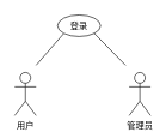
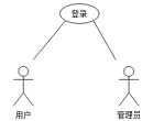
  <mxCell id="0" />
  <mxCell id="1" parent="0" />
  <mxCell id="2" style="rounded=0;orthogonalLoop=1;jettySize=auto;html=1;entryX=0;entryY=1;entryDx=0;entryDy=0;endArrow=none;endFill=0;" parent="1" target="4" edge="1"><mxGeometry relative="1" as="geometry"><mxPoint x="50" y="90" as="sourcePoint" /></mxGeometry></mxCell>
  <mxCell id="3" value="用户" style="shape=umlActor;verticalLabelPosition=bottom;labelBackgroundColor=#ffffff;verticalAlign=top;html=1;outlineConnect=0;" parent="1" vertex="1"><mxGeometry x="20" y="100" width="30" height="60" as="geometry" /></mxCell>
- <mxCell id="4" value="登录" style="ellipse;whiteSpace=wrap;html=1;" parent="1" vertex="1"><mxGeometry x="80" y="20" width="60" height="30" as="geometry" /></mxCell>
+ <mxCell id="4" value="登录" style="ellipse;whiteSpace=wrap;html=1;" parent="1" vertex="1"><mxGeometry x="90" y="5" width="60" height="30" as="geometry" /></mxCell>
  <mxCell id="5" style="rounded=0;orthogonalLoop=1;jettySize=auto;html=1;entryX=1;entryY=1;entryDx=0;entryDy=0;endArrow=none;endFill=0;" parent="1" target="4" edge="1"><mxGeometry relative="1" as="geometry"><mxPoint x="175" y="90" as="sourcePoint" /></mxGeometry></mxCell>
  <mxCell id="6" value="管理员" style="shape=umlActor;verticalLabelPosition=bottom;labelBackgroundColor=#ffffff;verticalAlign=top;html=1;outlineConnect=0;" parent="1" vertex="1"><mxGeometry x="180" y="100" width="30" height="60" as="geometry" /></mxCell>
